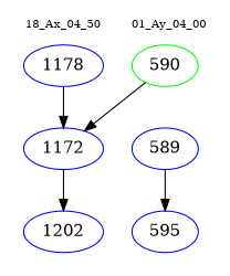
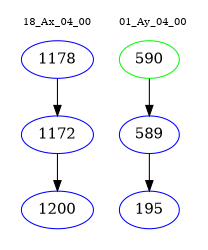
  digraph {
    node [color=blue]
    edge [color=black]
    n1 [label=1178]
    n2 [label=1172]
-   n3 [label=1202]
+   n3 [label=1200]
    n4 [color=green label=590]
    n5 [label=589]
-   n6 [label=595]
+   n6 [label=195]
    subgraph cluster_1 {
      color=white
      fontsize=10
-     label="18_Ax_04_50"
+     label="18_Ax_04_00"
      n1
      n2
      n3
    }
    subgraph cluster_2 {
      color=white
      fontsize=10
      label="01_Ay_04_00"
      n4
      n5
      n6
    }
    n1 -> n2
    n2 -> n3
-   n4 -> n2
+   n4 -> n5
    n5 -> n6
  }
